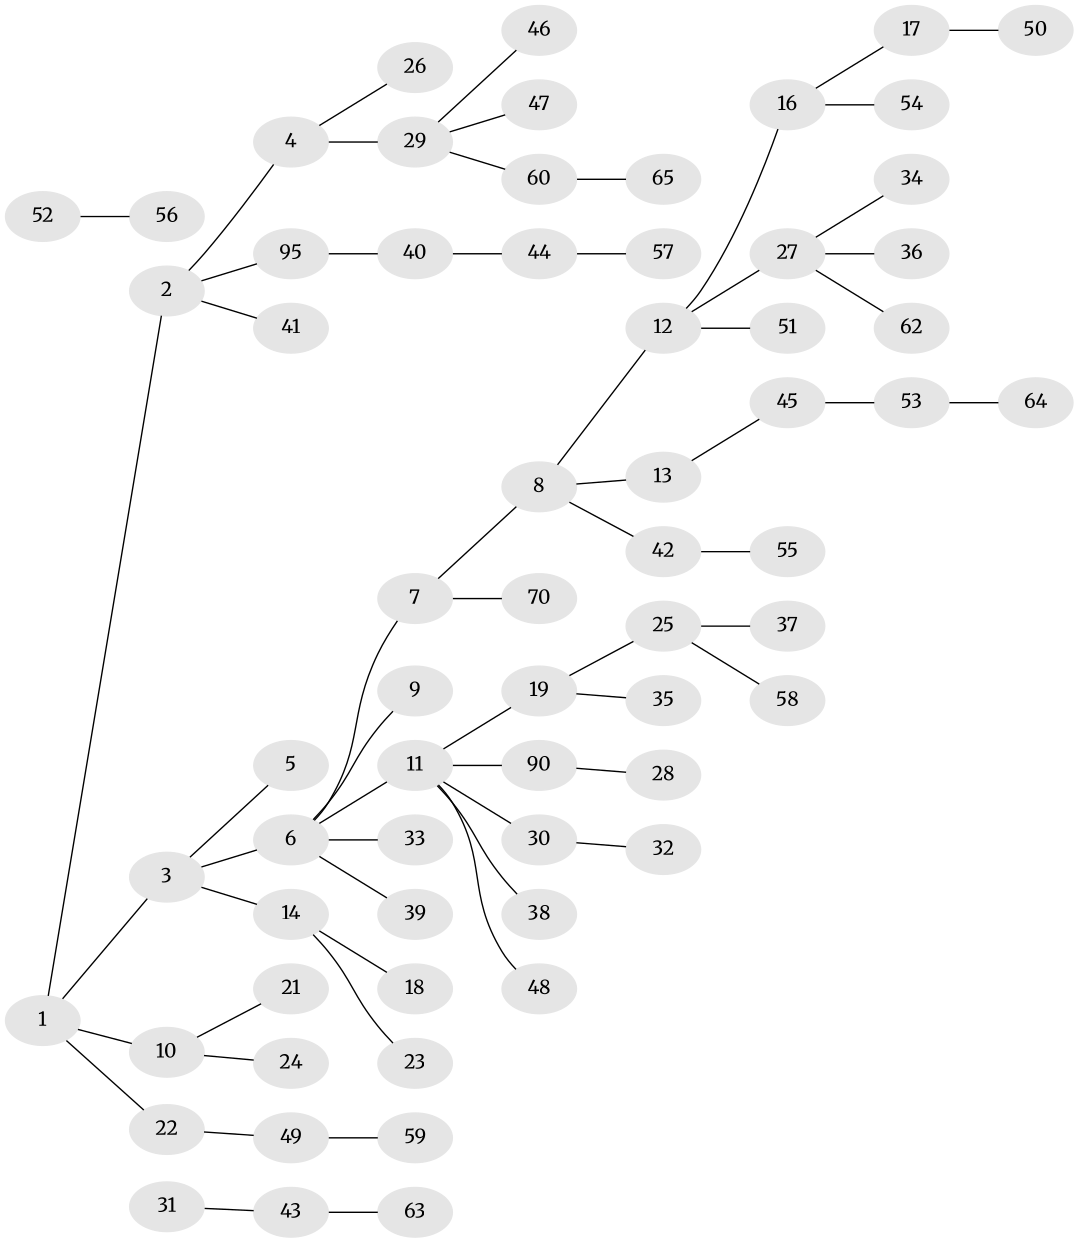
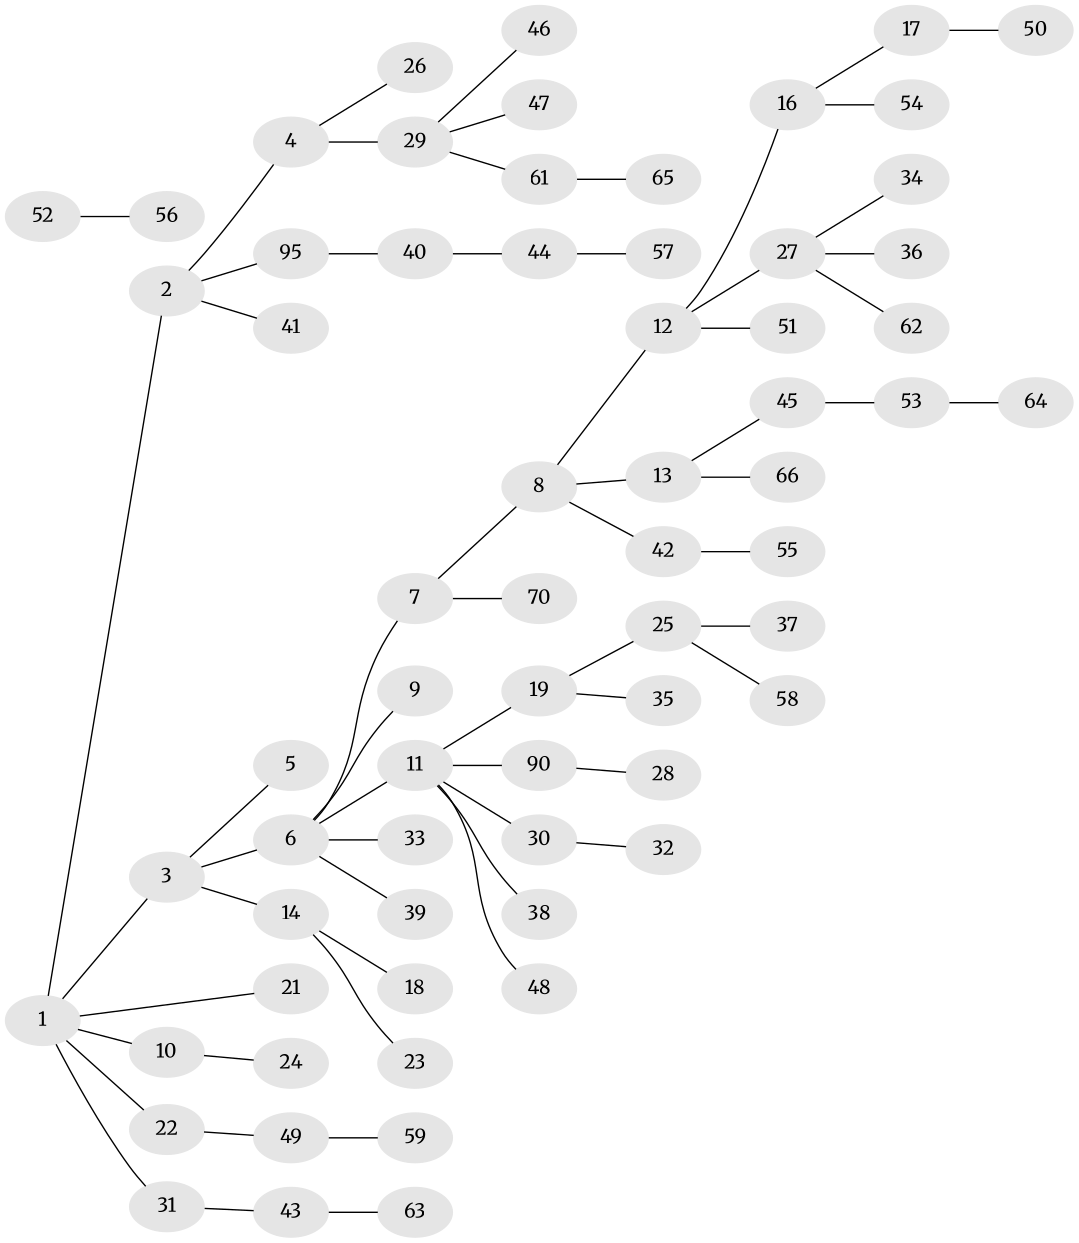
  graph {
    fontname=Merriweather
    rankdir=LR
    node [color=gray90 fontname=Merriweather style=filled]
    edge [fontname=Merriweather]
    1
    2
    3
    10
    22
    31
    4
    n8 [label=95]
    41
    5
    6
    14
    21
    24
    49
    43
    26
    29
    40
    7
    9
    11
    33
    39
    18
    23
    46
    47
-   61 [label=60]
+   61
    8
    n31 [label=70]
    19
    n33 [label=90]
    30
    38
    48
    12
    13
    42
    16
    27
    51
    45
+   66
    55
    59
    25
    35
    28
    32
    17
    54
    34
    36
    62
    53
    44
    50
    37
    58
    65
    63
    52
    56
    57
    64
    1 -- 2
    1 -- 3
    1 -- 10
    1 -- 22
+   1 -- 31
    2 -- 4
    2 -- n8
    2 -- 41
    3 -- 5
    3 -- 6
    3 -- 14
-   10 -- 21
+   1 -- 21
    10 -- 24
    22 -- 49
    31 -- 43
    4 -- 26
    4 -- 29
    n8 -- 40
    6 -- 7
    6 -- 9
    6 -- 11
    6 -- 33
    6 -- 39
    14 -- 18
    14 -- 23
    49 -- 59
    43 -- 63
    29 -- 46
    29 -- 47
    29 -- 61
    40 -- 44
    7 -- 8
    7 -- n31
    11 -- 19
    11 -- n33
    11 -- 30
    11 -- 38
    11 -- 48
    61 -- 65
    8 -- 12
    8 -- 13
    8 -- 42
    19 -- 25
    19 -- 35
    n33 -- 28
    30 -- 32
    12 -- 16
    12 -- 27
    12 -- 51
    13 -- 45
+   13 -- 66
    42 -- 55
    16 -- 17
    16 -- 54
    27 -- 34
    27 -- 36
    27 -- 62
    45 -- 53
    25 -- 37
    25 -- 58
    17 -- 50
    53 -- 64
    44 -- 57
    52 -- 56
  }
